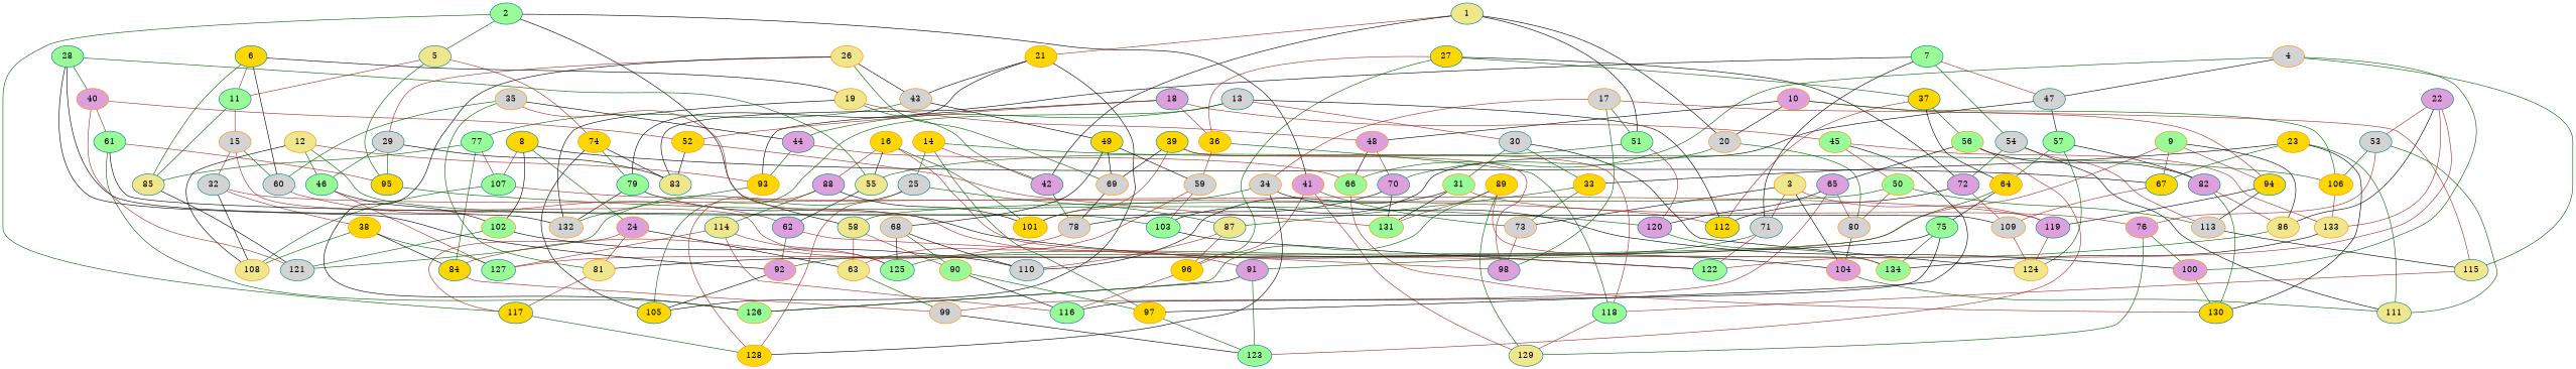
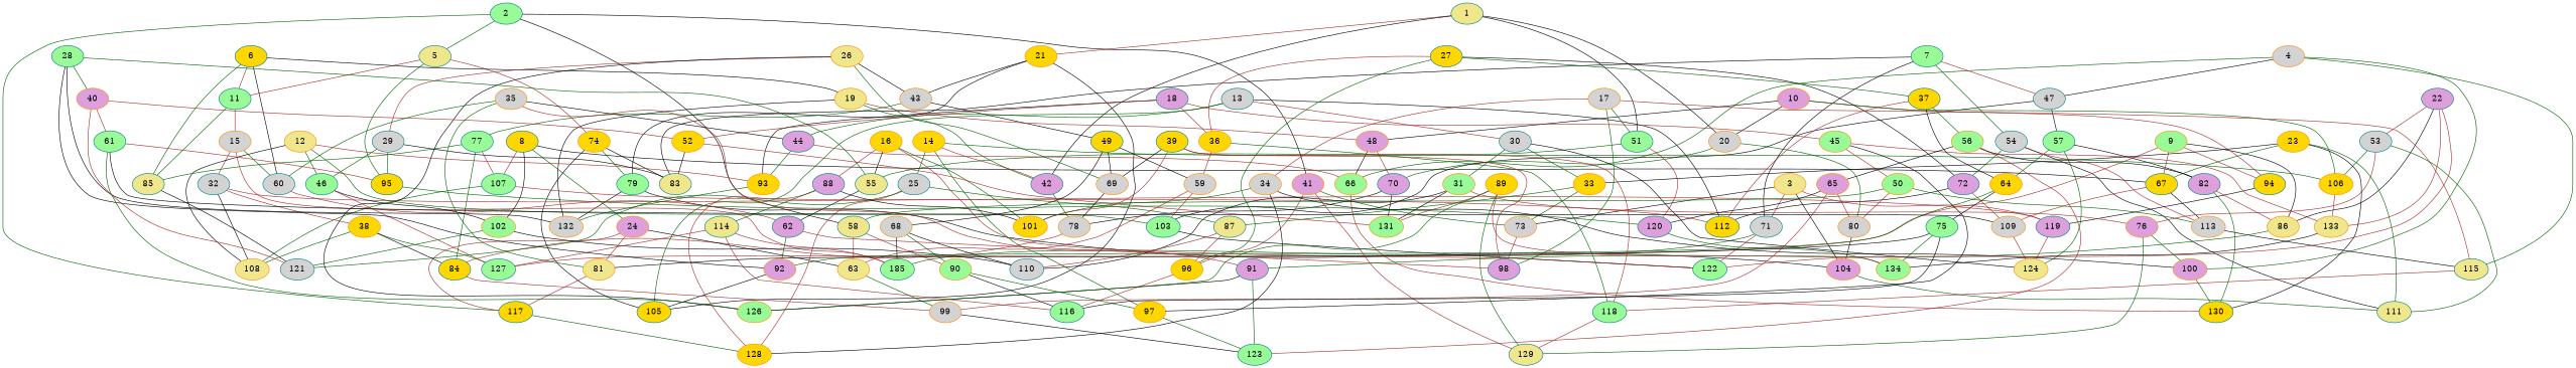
  graph {
    fontname="DejaVu Serif"
    node [color=teal fillcolor=gold fontname="DejaVu Serif" style=filled]
    edge [color=brown fontname="DejaVu Serif"]
    1 [fillcolor=khaki]
    20 [color=darkorange fillcolor=lightgrey]
    21 [color=darkorange]
    42 [fillcolor=plum]
    51 [fillcolor=palegreen]
    70 [fillcolor=plum]
    80 [color=darkorange fillcolor=lightgrey]
    105
    43 [color=darkorange fillcolor=lightgrey]
    79 [fillcolor=palegreen]
    78 [color=darkorange fillcolor=lightgrey]
    55 [fillcolor=khaki]
    120 [fillcolor=plum]
    2 [fillcolor=palegreen]
    5 [fillcolor=khaki]
    41 [color=darkorange fillcolor=plum]
    58 [fillcolor=khaki]
    117
    11 [fillcolor=palegreen]
    74 [color=darkorange]
    95
    73 [color=darkorange fillcolor=lightgrey]
    96 [color=darkorange]
    129 [fillcolor=khaki]
    63 [color=darkorange fillcolor=khaki]
    90 [color=darkorange fillcolor=palegreen]
    128 [color=darkorange]
    3 [color=darkorange fillcolor=khaki]
    71 [fillcolor=lightgrey]
    104 [color=darkorange fillcolor=plum]
    119 [fillcolor=plum]
-   125 [fillcolor=palegreen]
+   125 [fillcolor=palegreen label=185]
    122 [fillcolor=palegreen]
    98 [fillcolor=plum]
    111 [fillcolor=khaki]
    124 [color=darkorange fillcolor=khaki]
    4 [color=darkorange fillcolor=lightgrey]
    47 [fillcolor=lightgrey]
    66 [color=darkorange fillcolor=palegreen]
    100 [color=darkorange fillcolor=plum]
    115 [fillcolor=khaki]
    103 [fillcolor=palegreen]
    57 [fillcolor=palegreen]
    130
    118 [fillcolor=palegreen]
    85 [fillcolor=khaki]
    15 [color=darkorange fillcolor=lightgrey]
    83 [fillcolor=khaki]
    6
    19 [color=darkorange fillcolor=khaki]
    60 [fillcolor=lightgrey]
    48 [color=darkorange fillcolor=plum]
    132 [color=darkorange fillcolor=lightgrey]
    62 [fillcolor=plum]
    121 [fillcolor=lightgrey]
    7 [fillcolor=palegreen]
    54 [fillcolor=lightgrey]
    72 [fillcolor=plum]
    113 [color=darkorange fillcolor=lightgrey]
    8
    24 [color=darkorange fillcolor=plum]
    67
    102 [color=darkorange fillcolor=palegreen]
    107 [fillcolor=palegreen]
    81 [color=darkorange fillcolor=khaki]
    109 [color=darkorange fillcolor=lightgrey]
    110 [fillcolor=lightgrey]
    108 [color=darkorange fillcolor=khaki]
    112
    9 [color=darkorange fillcolor=palegreen]
    86 [color=darkorange fillcolor=khaki]
    94
    127 [fillcolor=palegreen]
    91 [fillcolor=plum]
    10 [color=darkorange fillcolor=plum]
    106 [color=darkorange]
    133 [color=darkorange fillcolor=khaki]
    32 [fillcolor=lightgrey]
    12 [color=darkorange fillcolor=khaki]
    46 [fillcolor=palegreen]
    93 [color=darkorange]
    13 [fillcolor=lightgrey]
    30 [fillcolor=lightgrey]
    44 [fillcolor=plum]
    33 [color=darkorange]
    31 [color=darkorange fillcolor=palegreen]
    14 [color=darkorange]
    25 [fillcolor=lightgrey]
    97 [color=darkorange]
    87 [fillcolor=khaki]
    123 [fillcolor=palegreen]
    38 [color=darkorange]
    16 [color=darkorange]
    88 [fillcolor=plum]
    101 [color=darkorange]
    114 [fillcolor=khaki]
    17 [color=darkorange fillcolor=lightgrey]
    34 [color=darkorange fillcolor=lightgrey]
    18 [fillcolor=plum]
    36 [color=darkorange]
    45 [color=darkorange fillcolor=palegreen]
    52 [color=darkorange]
    59 [color=darkorange fillcolor=lightgrey]
    50 [color=darkorange fillcolor=palegreen]
    131 [color=darkorange fillcolor=palegreen]
    49
    77 [fillcolor=palegreen]
    22 [fillcolor=plum]
    53 [fillcolor=lightgrey]
    76 [color=darkorange fillcolor=plum]
    134 [color=darkorange fillcolor=palegreen]
    23 [color=darkorange]
    99 [color=darkorange fillcolor=lightgrey]
    26 [color=darkorange fillcolor=khaki]
    29 [fillcolor=lightgrey]
    69 [color=darkorange fillcolor=lightgrey]
    126 [color=darkorange fillcolor=palegreen]
    27
    37
    56 [color=darkorange fillcolor=palegreen]
    64 [color=darkorange]
    116 [fillcolor=palegreen]
    28 [fillcolor=palegreen]
    40 [color=darkorange fillcolor=plum]
    92 [color=darkorange fillcolor=plum]
    61 [fillcolor=palegreen]
    84
    35 [color=darkorange fillcolor=lightgrey]
-   65 [fillcolor=plum]
+   65 [color=darkorange fillcolor=plum]
    82 [fillcolor=plum]
    75 [fillcolor=palegreen]
    39
    68 [color=darkorange fillcolor=lightgrey]
    89 [color=darkorange]
    1 -- 20 [color=black]
    1 -- 21
    1 -- 42 [color=black]
    1 -- 51 [color=black]
    20 -- 70 [color=darkgreen]
    20 -- 80 [color=darkgreen]
    21 -- 105 [color=black]
    21 -- 43 [color=black]
    21 -- 79 [color=black]
    42 -- 78 [color=darkgreen]
    51 -- 55 [color=darkgreen]
    51 -- 120
    70 -- 78 [color=black]
    70 -- 131 [color=black]
    80 -- 104 [color=black]
    43 -- 49 [color=black]
    43 -- 77 [color=darkgreen]
    79 -- 104 [color=black]
    79 -- 132 [color=black]
    78 -- 84
    55 -- 62 [color=black]
    120 -- 134 [color=darkgreen]
    2 -- 5 [color=darkgreen]
    2 -- 41 [color=black]
    2 -- 58 [color=black]
    2 -- 117 [color=darkgreen]
    5 -- 11
    5 -- 74
    5 -- 95 [color=darkgreen]
    41 -- 73 [color=darkgreen]
    41 -- 96
    41 -- 129
    58 -- 63
    58 -- 90
    117 -- 128 [color=darkgreen]
    11 -- 85 [color=darkgreen]
    11 -- 15
    74 -- 105 [color=black]
    74 -- 79 [color=darkgreen]
    74 -- 83 [color=black]
    95 -- 120 [color=darkgreen]
    73 -- 98
    96 -- 116
    63 -- 99 [color=darkgreen]
    90 -- 97 [color=darkgreen]
    90 -- 116 [color=black]
    3 -- 73 [color=black]
    3 -- 71
    3 -- 104 [color=black]
    3 -- 119
    71 -- 125 [color=darkgreen]
    71 -- 122
    104 -- 111 [color=darkgreen]
    119 -- 124
    4 -- 47 [color=black]
    4 -- 66 [color=darkgreen]
    4 -- 100 [color=darkgreen]
    4 -- 115 [color=darkgreen]
    47 -- 103 [color=black]
    47 -- 57 [color=black]
    66 -- 130
    100 -- 130 [color=darkgreen]
    115 -- 118
    103 -- 122 [color=black]
    57 -- 124 [color=darkgreen]
    57 -- 64 [color=darkgreen]
    57 -- 82 [color=black]
    118 -- 129
    85 -- 121 [color=black]
    15 -- 125
    15 -- 60 [color=darkgreen]
    15 -- 32
    6 -- 11
    6 -- 85 [color=darkgreen]
    6 -- 19 [color=black]
    6 -- 60 [color=black]
    19 -- 42 [color=darkgreen]
    19 -- 48
    19 -- 132 [color=black]
    60 -- 62
    48 -- 70
    48 -- 66 [color=black]
    62 -- 98
    62 -- 92 [color=darkgreen]
    7 -- 71 [color=black]
    7 -- 47
    7 -- 83 [color=black]
    7 -- 54 [color=darkgreen]
    54 -- 111 [color=black]
    54 -- 72 [color=darkgreen]
    54 -- 113
    72 -- 109
    72 -- 112 [color=black]
    113 -- 115 [color=black]
    8 -- 24 [color=darkgreen]
    8 -- 67 [color=black]
    8 -- 102 [color=black]
    8 -- 107
    24 -- 117
    24 -- 63 [color=black]
    24 -- 81
    67 -- 109
    102 -- 121 [color=darkgreen]
    102 -- 110 [color=black]
    107 -- 108 [color=darkgreen]
    107 -- 112
    81 -- 117
    109 -- 124
    9 -- 67
    9 -- 86 [color=black]
    9 -- 94
    9 -- 127
    86 -- 91 [color=darkgreen]
    94 -- 119 [color=black]
-   94 -- 113 [color=black]
+   67 -- 113 [color=black]
    91 -- 123 [color=darkgreen]
    91 -- 126 [color=black]
    10 -- 20 [color=black]
    10 -- 48 [color=black]
    10 -- 94
    10 -- 106 [color=darkgreen]
    106 -- 133
    133 -- 134 [color=black]
    32 -- 119
    32 -- 108 [color=black]
    32 -- 38
    12 -- 103 [color=darkgreen]
    12 -- 108 [color=black]
    12 -- 46 [color=darkgreen]
    12 -- 93
    46 -- 102 [color=black]
    46 -- 127
    93 -- 132 [color=darkgreen]
    13 -- 105 [color=darkgreen]
    13 -- 112 [color=black]
    13 -- 30
    13 -- 44 [color=darkgreen]
    30 -- 124 [color=black]
    30 -- 33 [color=darkgreen]
    30 -- 31 [color=darkgreen]
    44 -- 66
    44 -- 93 [color=darkgreen]
    33 -- 73 [color=darkgreen]
    33 -- 87 [color=darkgreen]
    31 -- 110 [color=black]
    31 -- 131 [color=black]
    31 -- 76
    14 -- 42
    14 -- 106 [color=darkgreen]
    14 -- 25 [color=darkgreen]
    14 -- 97 [color=darkgreen]
    25 -- 128
    25 -- 121 [color=darkgreen]
    25 -- 87 [color=darkgreen]
    97 -- 123 [color=darkgreen]
    87 -- 96
    87 -- 110
    38 -- 108 [color=darkgreen]
    38 -- 127 [color=darkgreen]
    38 -- 84 [color=black]
    16 -- 55 [color=black]
    16 -- 122
    16 -- 88
    16 -- 101 [color=darkgreen]
    88 -- 128
    88 -- 101 [color=black]
    88 -- 114 [color=darkgreen]
    114 -- 125
    114 -- 127
    114 -- 116
    17 -- 51 [color=darkgreen]
    17 -- 98 [color=darkgreen]
    17 -- 115
    17 -- 34
    34 -- 128 [color=black]
    34 -- 100 [color=black]
    34 -- 101 [color=darkgreen]
    18 -- 93 [color=black]
    18 -- 36
    18 -- 45
    18 -- 52
    36 -- 118 [color=darkgreen]
    36 -- 59
    45 -- 133
    45 -- 97 [color=black]
    45 -- 50
    52 -- 83 [color=black]
    52 -- 131
    59 -- 63
    59 -- 103
    50 -- 80
    50 -- 58 [color=darkgreen]
    50 -- 113 [color=darkgreen]
    49 -- 59 [color=black]
    49 -- 69 [color=black]
    49 -- 68 [color=black]
    77 -- 85 [color=darkgreen]
    77 -- 107
    77 -- 84 [color=darkgreen]
    22 -- 122
    22 -- 86 [color=black]
    22 -- 133
    22 -- 53
    53 -- 111 [color=darkgreen]
    53 -- 106 [color=darkgreen]
    53 -- 76
    76 -- 129 [color=darkgreen]
    76 -- 100 [color=darkgreen]
    23 -- 111 [color=darkgreen]
    23 -- 130 [color=black]
    23 -- 67 [color=darkgreen]
    23 -- 33 [color=black]
    99 -- 123 [color=black]
    26 -- 43 [color=black]
    26 -- 29
    26 -- 69 [color=darkgreen]
    26 -- 126 [color=black]
    29 -- 95 [color=darkgreen]
    29 -- 83 [color=black]
    29 -- 46 [color=darkgreen]
    69 -- 78 [color=black]
    27 -- 96 [color=darkgreen]
    27 -- 72 [color=black]
    27 -- 36
    27 -- 37 [color=darkgreen]
    37 -- 112
    37 -- 56 [color=darkgreen]
    37 -- 64 [color=black]
    56 -- 123
    56 -- 65 [color=black]
    56 -- 82 [color=black]
    64 -- 92 [color=darkgreen]
    64 -- 75 [color=black]
    28 -- 55 [color=darkgreen]
    28 -- 132 [color=black]
    28 -- 40 [color=darkgreen]
    28 -- 92 [color=black]
    40 -- 121
    40 -- 52
    40 -- 61
    92 -- 105 [color=black]
    61 -- 95
    61 -- 109 [color=black]
    61 -- 126 [color=darkgreen]
    84 -- 99
    35 -- 60 [color=darkgreen]
    35 -- 81 [color=darkgreen]
    35 -- 91
    35 -- 44 [color=black]
    65 -- 80
    65 -- 120 [color=black]
    65 -- 99
    82 -- 130 [color=darkgreen]
    82 -- 86
    75 -- 81 [color=black]
    75 -- 134 [color=darkgreen]
    75 -- 116 [color=black]
    39 -- 98
    39 -- 118
    39 -- 101
    39 -- 69 [color=black]
    68 -- 90 [color=darkgreen]
    68 -- 125 [color=black]
    68 -- 110 [color=black]
    89 -- 129 [color=darkgreen]
    89 -- 131
    89 -- 134
    89 -- 126 [color=darkgreen]
  }
